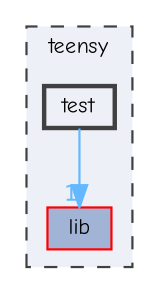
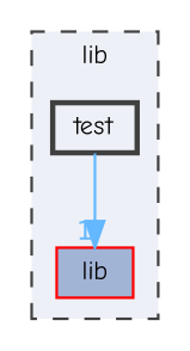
  digraph {
    compound=true
    fontname="Comic Neue"
    node [fontname="Comic Neue" fontsize=10 shape=box]
    n1 [color=red fillcolor="#a2b4d6" height=0.2 label=lib style=filled width=0.4]
    n2 [color=grey25 fillcolor="#edf0f7" height=0.2 label=test style="filled,bold" width=0.4]
    subgraph cluster_1 {
      bgcolor="#edf0f7"
      fontsize=10
-     label=teensy
+     label=lib
      pencolor=grey25
      style="filled,dashed"
      n1
      n2
    }
    n2 -> n1 [color=steelblue1 fontcolor=steelblue1 fontname="Comic Neue" fontsize=10 headlabel=1 labeldistance=1.5 labelfontname=Helvetica labelfontsize=10]
  }
